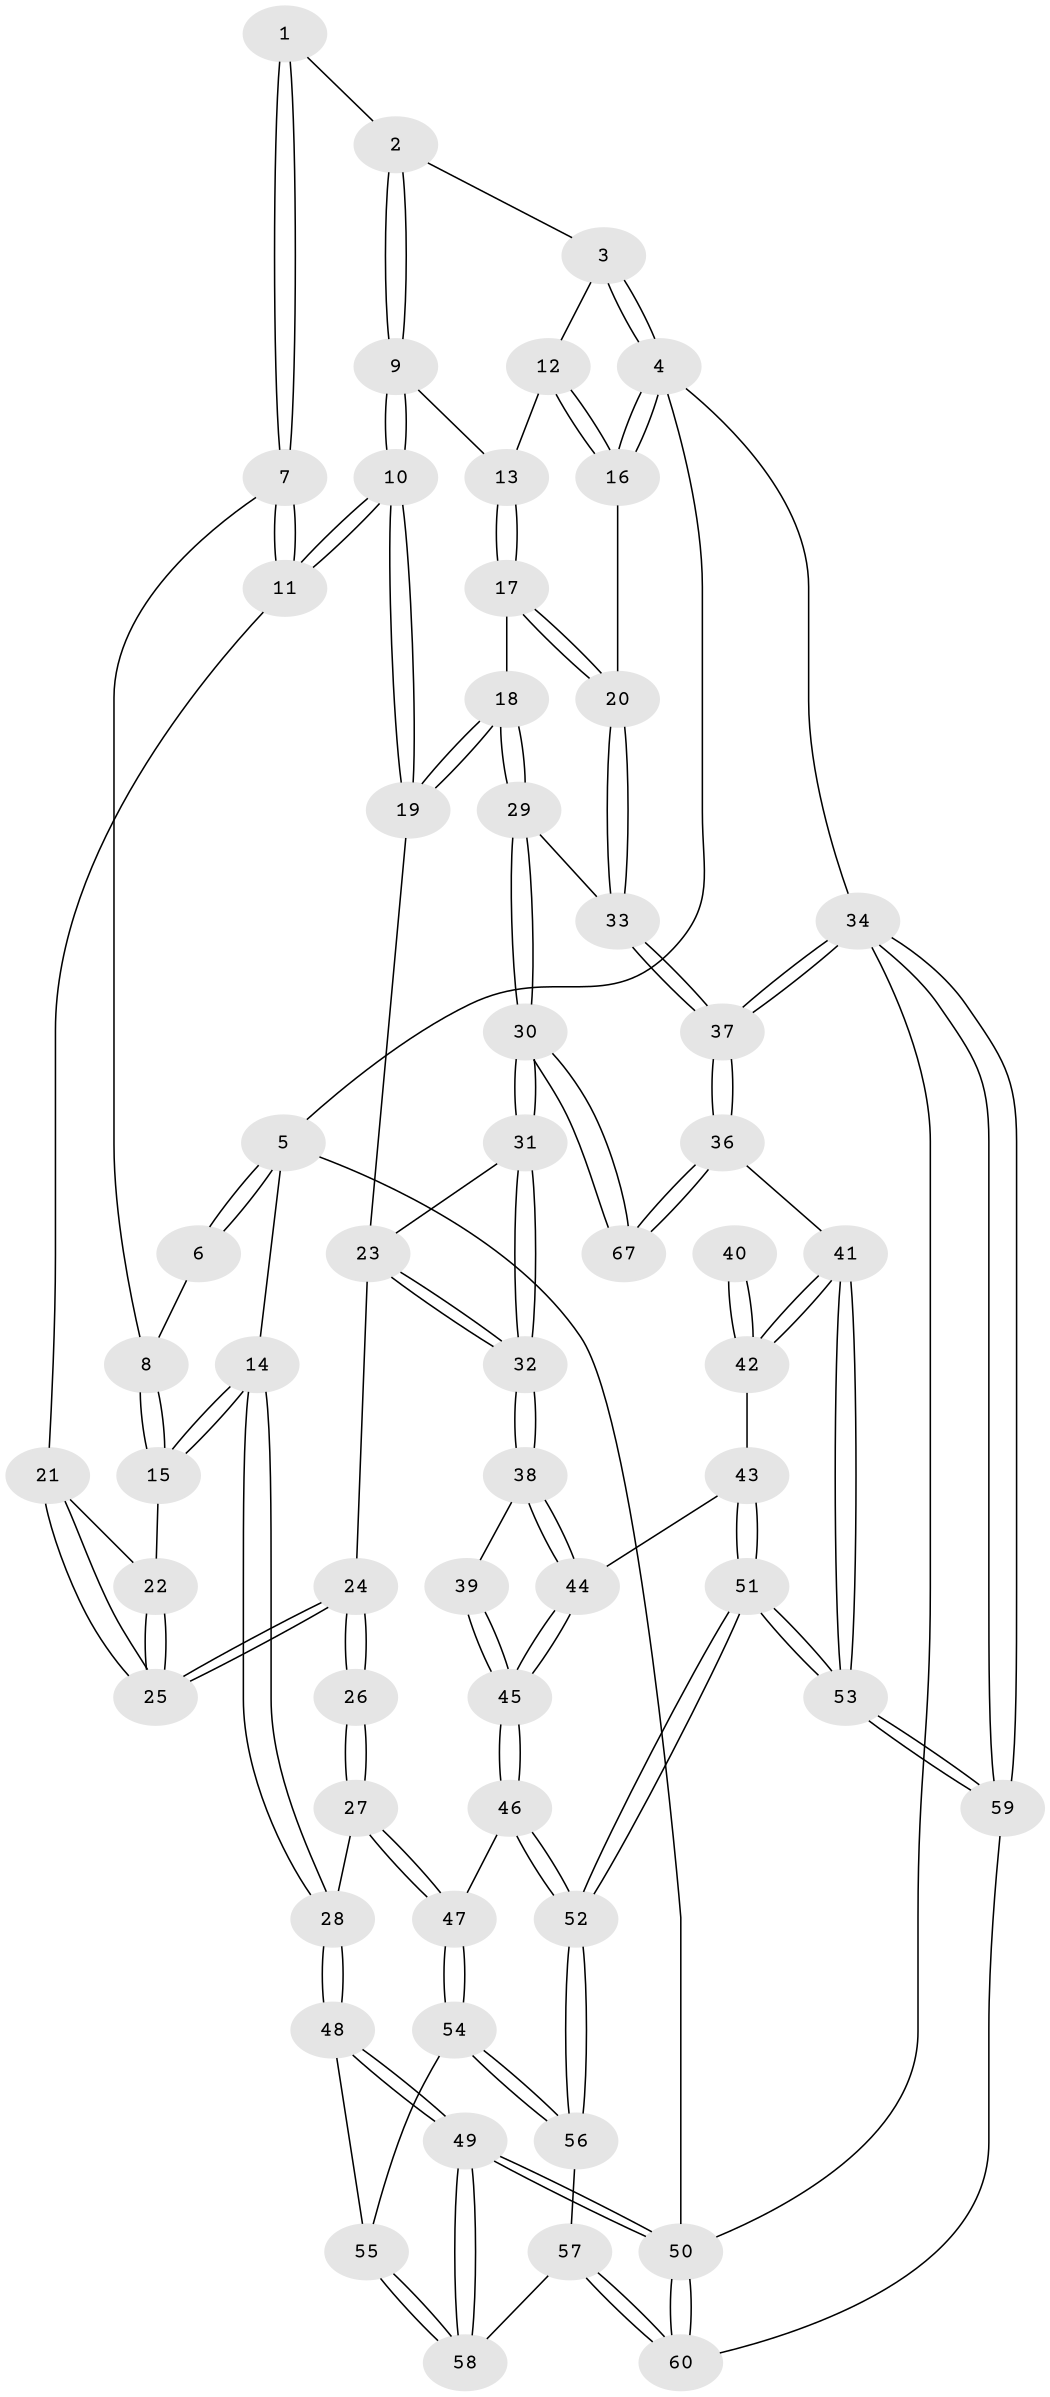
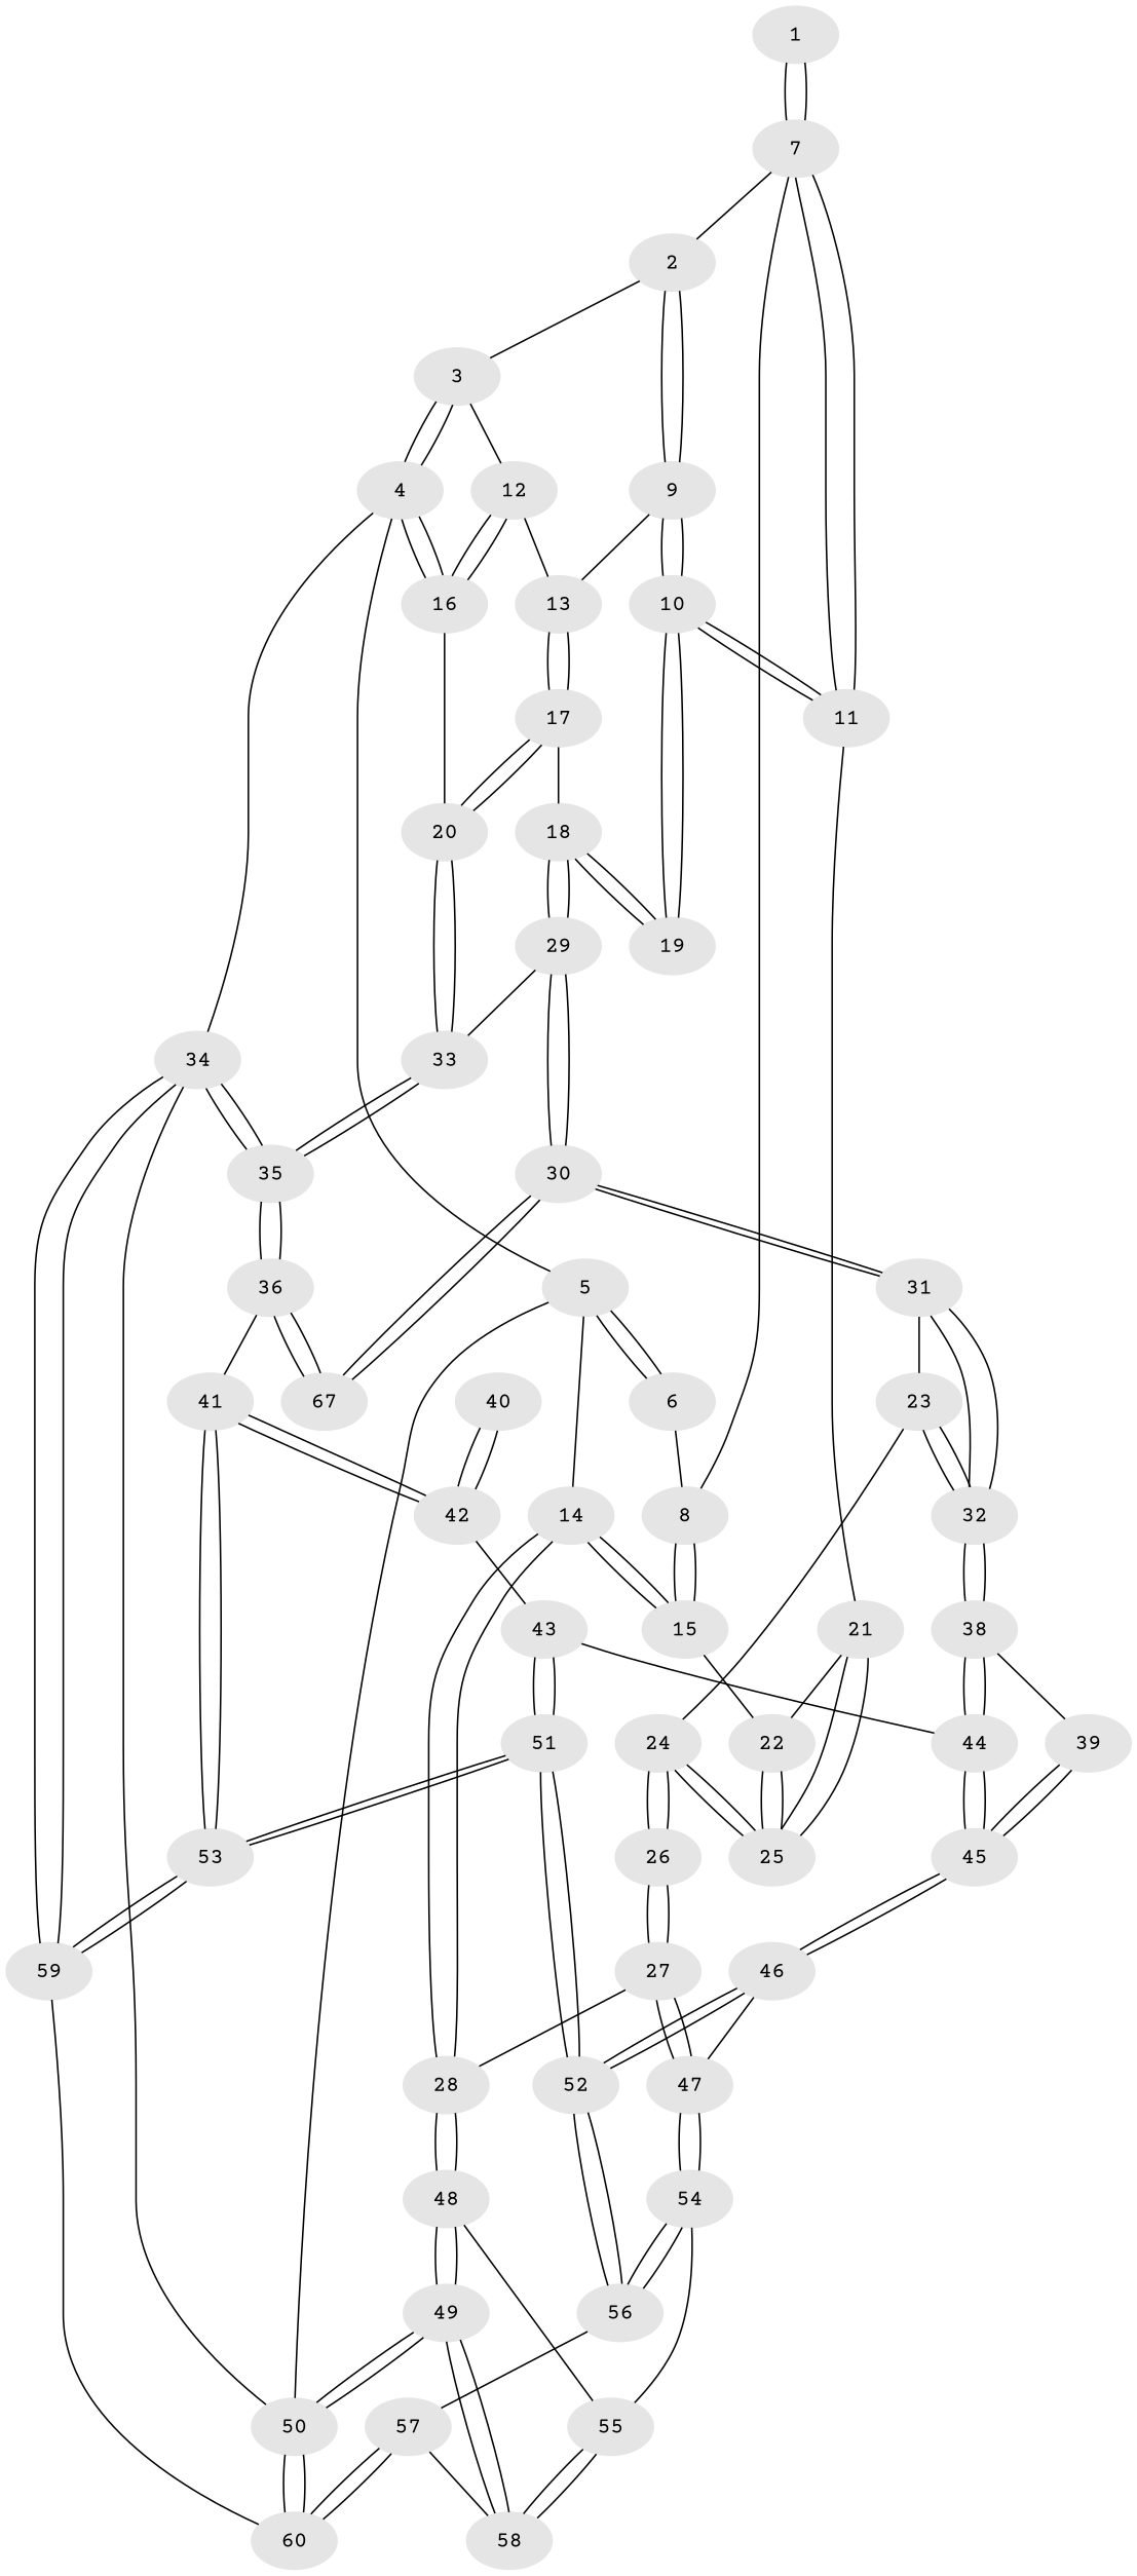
  graph {
    fontname="Courier Prime"
    node [color=gray90 fontname="Courier Prime" style=filled]
    edge [fontname="Courier Prime"]
    1
    2
    7
    3
    9
    8
    11
    4
    12
    10
    13
    5
    16
    34
    6
    14
    50
    20
-   35 [label=37]
+   35
    59
    15
    28
    60
    21
    22
    19
    17
    23
    25
    18
    48
    33
    29
    30
    24
    32
    26
    38
    27
    47
    39
    45
    54
    49
    55
    31
    n47 [label=67]
    40
    42
    44
    36
    41
    53
    46
    43
    51
    52
    56
    58
    57
-   1 -- 2
+   7 -- 2
    1 -- 7
    1 -- 7
    2 -- 3
    2 -- 9
    2 -- 9
    7 -- 8
    7 -- 11
    7 -- 11
    3 -- 4
    3 -- 4
    3 -- 12
    9 -- 10
    9 -- 10
    9 -- 13
    8 -- 15
    8 -- 15
    11 -- 21
    4 -- 5
    4 -- 16
    4 -- 16
    4 -- 34
    12 -- 13
    12 -- 16
    12 -- 16
    10 -- 11
    10 -- 11
    10 -- 19
    10 -- 19
    13 -- 17
    13 -- 17
    5 -- 6
    5 -- 6
    5 -- 14
    5 -- 50
    16 -- 20
    34 -- 50
    34 -- 35
    34 -- 35
    34 -- 59
    34 -- 59
    6 -- 8
    14 -- 15
    14 -- 15
    14 -- 28
    14 -- 28
    50 -- 60
    50 -- 60
    20 -- 33
    20 -- 33
    35 -- 36
    35 -- 36
    59 -- 60
    15 -- 22
    28 -- 48
    28 -- 48
    21 -- 22
    21 -- 25
    21 -- 25
    22 -- 25
    22 -- 25
-   19 -- 23
    17 -- 20
    17 -- 20
    17 -- 18
    23 -- 24
    23 -- 32
    23 -- 32
    18 -- 19
    18 -- 19
    18 -- 29
    18 -- 29
    48 -- 49
    48 -- 49
    48 -- 55
    33 -- 35
    33 -- 35
    29 -- 33
    29 -- 30
    29 -- 30
    30 -- 31
    30 -- 31
    30 -- n47
    30 -- n47
    24 -- 25
    24 -- 25
    24 -- 26
    24 -- 26
    32 -- 38
    32 -- 38
    26 -- 27
    26 -- 27
    38 -- 39
    38 -- 44
    38 -- 44
    27 -- 28
    27 -- 47
    27 -- 47
    47 -- 54
    47 -- 54
    39 -- 45
    39 -- 45
    45 -- 46
    45 -- 46
    54 -- 55
    54 -- 56
    54 -- 56
    49 -- 50
    49 -- 50
    49 -- 58
    49 -- 58
    55 -- 58
    55 -- 58
    31 -- 23
    31 -- 32
    31 -- 32
    40 -- 42
    40 -- 42
    42 -- 43
    44 -- 45
    44 -- 45
    36 -- n47
    36 -- n47
    36 -- 41
    41 -- 42
    41 -- 42
    41 -- 53
    41 -- 53
    53 -- 59
    53 -- 59
    46 -- 47
    46 -- 52
    46 -- 52
    43 -- 44
    43 -- 51
    43 -- 51
    51 -- 53
    51 -- 53
    51 -- 52
    51 -- 52
    52 -- 56
    52 -- 56
    56 -- 57
    57 -- 60
    57 -- 60
    57 -- 58
  }
